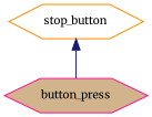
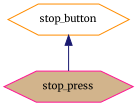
  digraph {
    rankdir=TB
    fontname=Merriweather
    node [fontname=Merriweather fontsize=10 shape=hexagon style=filled]
    n1 [color=darkorange fillcolor=white fontcolor=black height=0.2 label=stop_button width=0.4]
-   n2 [color=deeppink fillcolor=tan height=0.2 label=button_press width=0.4]
+   n2 [color=deeppink fillcolor=tan height=0.2 label=stop_press width=0.4]
    n1 -> n2 [color=midnightblue dir=back fontname=Merriweather fontsize=10 labelfontname=Helvetica labelfontsize=10 style=solid]
  }
